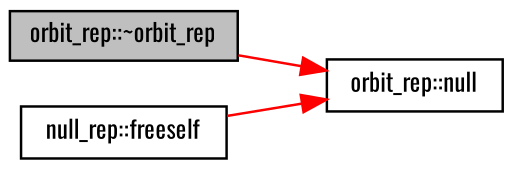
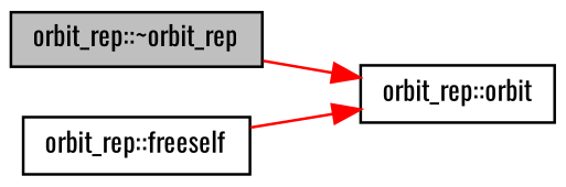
  digraph {
    fontname=Oswald
    rankdir=LR
    node [color=black fillcolor=white fontname=Oswald fontsize=10 shape=record style=filled]
    edge [color=red fontname=Oswald fontsize=10 labelfontname=Helvetica labelfontsize=10 style=solid]
    n1 [fillcolor=grey75 fontcolor=black height=0.2 label="orbit_rep::~orbit_rep" width=0.4]
-   n2 [height=0.2 label="orbit_rep::null" width=0.4]
-   n3 [height=0.2 label="null_rep::freeself" width=0.4]
+   n2 [height=0.2 label="orbit_rep::orbit" width=0.4]
+   n3 [height=0.2 label="orbit_rep::freeself" width=0.4]
    n1 -> n2
    n3 -> n2
  }
